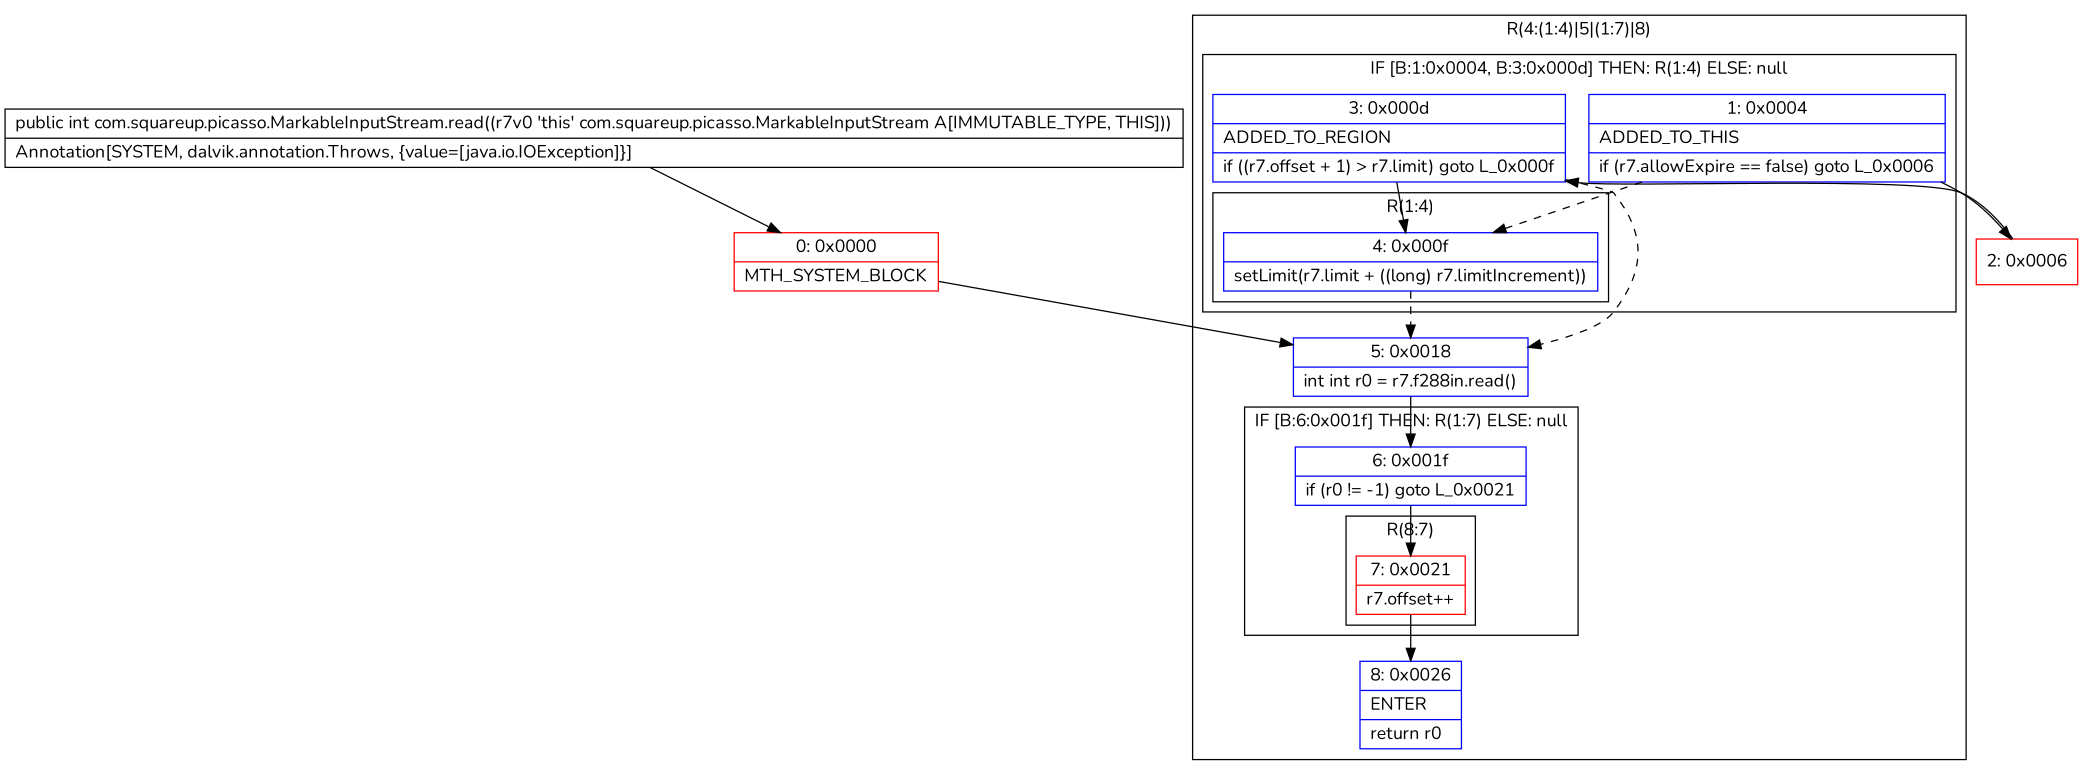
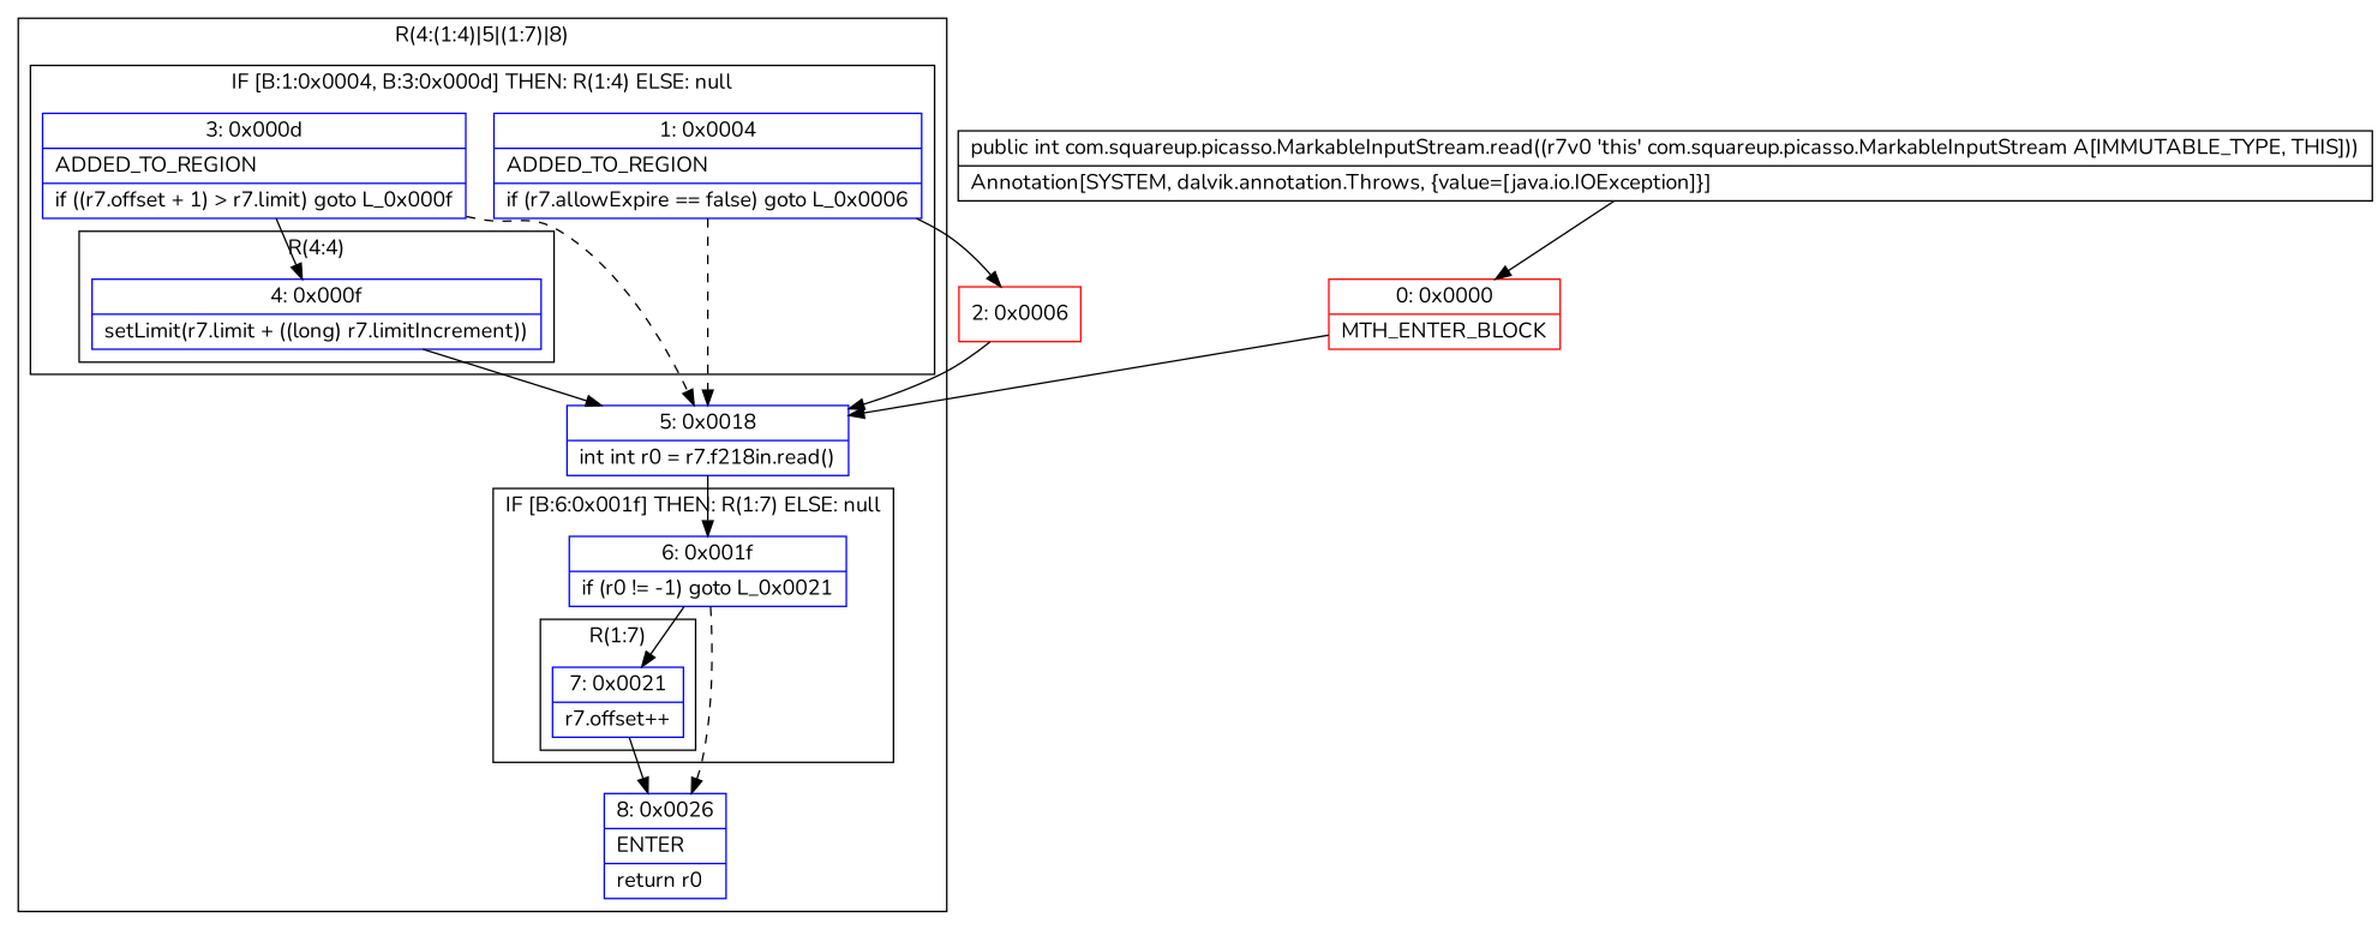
  digraph {
    fontname=Nunito
    node [color=blue fontname=Nunito shape=record]
    edge [fontname=Nunito]
    n1 [label="{4\:\ 0x000f|setLimit(r7.limit + ((long) r7.limitIncrement))\l}"]
-   n2 [label="{1\:\ 0x0004|ADDED_TO_THIS\l|if (r7.allowExpire == false) goto L_0x0006\l}"]
+   n2 [label="{1\:\ 0x0004|ADDED_TO_REGION\l|if (r7.allowExpire == false) goto L_0x0006\l}"]
    n3 [label="{3\:\ 0x000d|ADDED_TO_REGION\l|if ((r7.offset + 1) \> r7.limit) goto L_0x000f\l}"]
-   n4 [color=red label="{7\:\ 0x0021|r7.offset++\l}"]
+   n4 [label="{7\:\ 0x0021|r7.offset++\l}"]
    n5 [label="{6\:\ 0x001f|if (r0 != \-1) goto L_0x0021\l}"]
-   n6 [label="{5\:\ 0x0018|int int r0 = r7.f288in.read()\l}"]
+   n6 [label="{5\:\ 0x0018|int int r0 = r7.f218in.read()\l}"]
    n7 [label="{8\:\ 0x0026|ENTER\l|return r0\l}"]
    n8 [color=red label="{2\:\ 0x0006}"]
-   n9 [color=red label="{0\:\ 0x0000|MTH_SYSTEM_BLOCK\l}"]
+   n9 [color=red label="{0\:\ 0x0000|MTH_ENTER_BLOCK\l}"]
    n10 [label="{public int com.squareup.picasso.MarkableInputStream.read((r7v0 'this' com.squareup.picasso.MarkableInputStream A[IMMUTABLE_TYPE, THIS]))  | Annotation[SYSTEM, dalvik.annotation.Throws, \{value=[java.io.IOException]\}]\l}" color=""]
    subgraph cluster_1 {
      label="R(4:(1:4)|5|(1:7)|8)"
      n6
      n7
      subgraph cluster_2 {
        label="IF [B:1:0x0004, B:3:0x000d] THEN: R(1:4) ELSE: null"
        n2
        n3
        subgraph cluster_3 {
-         label="R(1:4)"
+         label="R(4:4)"
          n1
        }
      }
      subgraph cluster_4 {
        label="IF [B:6:0x001f] THEN: R(1:7) ELSE: null"
        n5
        subgraph cluster_5 {
-         label="R(8:7)"
+         label="R(1:7)"
          n4
        }
      }
    }
-   n1 -> n6 [style=dashed]
-   n2 -> n1 [style=dashed]
+   n1 -> n6
+   n2 -> n6 [style=dashed]
    n2 -> n8
    n3 -> n1
    n3 -> n6 [style=dashed]
    n4 -> n7
    n5 -> n4
+   n5 -> n7 [style=dashed]
    n6 -> n5
-   n8 -> n3
+   n8 -> n6
    n9 -> n6
    n10 -> n9
  }
